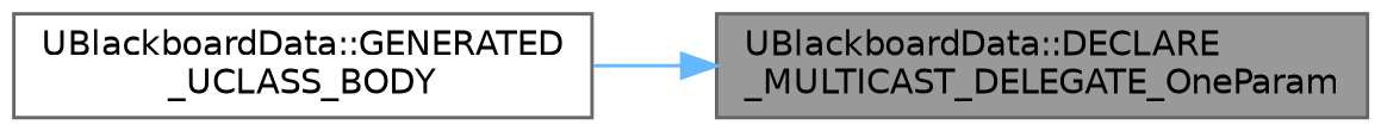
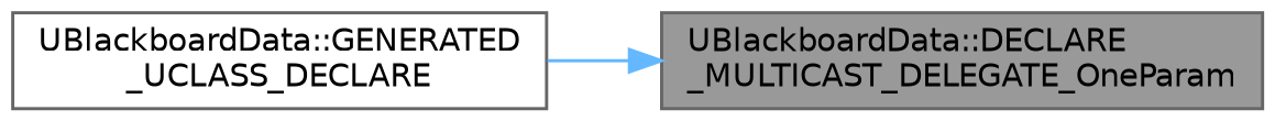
  digraph {
    rankdir=RL
    node [fontname=Helvetica fontsize=10 shape=box style=filled]
    n1 [color=gray40 fillcolor=grey60 fontcolor=black height=0.2 label="UBlackboardData::DECLARE\l_MULTICAST_DELEGATE_OneParam" width=0.4]
-   n2 [color=grey40 fillcolor=white height=0.2 label="UBlackboardData::GENERATED\l_UCLASS_BODY" width=0.4]
+   n2 [color=grey40 fillcolor=white height=0.2 label="UBlackboardData::GENERATED\l_UCLASS_DECLARE" width=0.4]
    n1 -> n2 [color=steelblue1 dir=back fontname=Helvetica fontsize=10 labelfontname=Helvetica labelfontsize=10 style=solid]
  }
